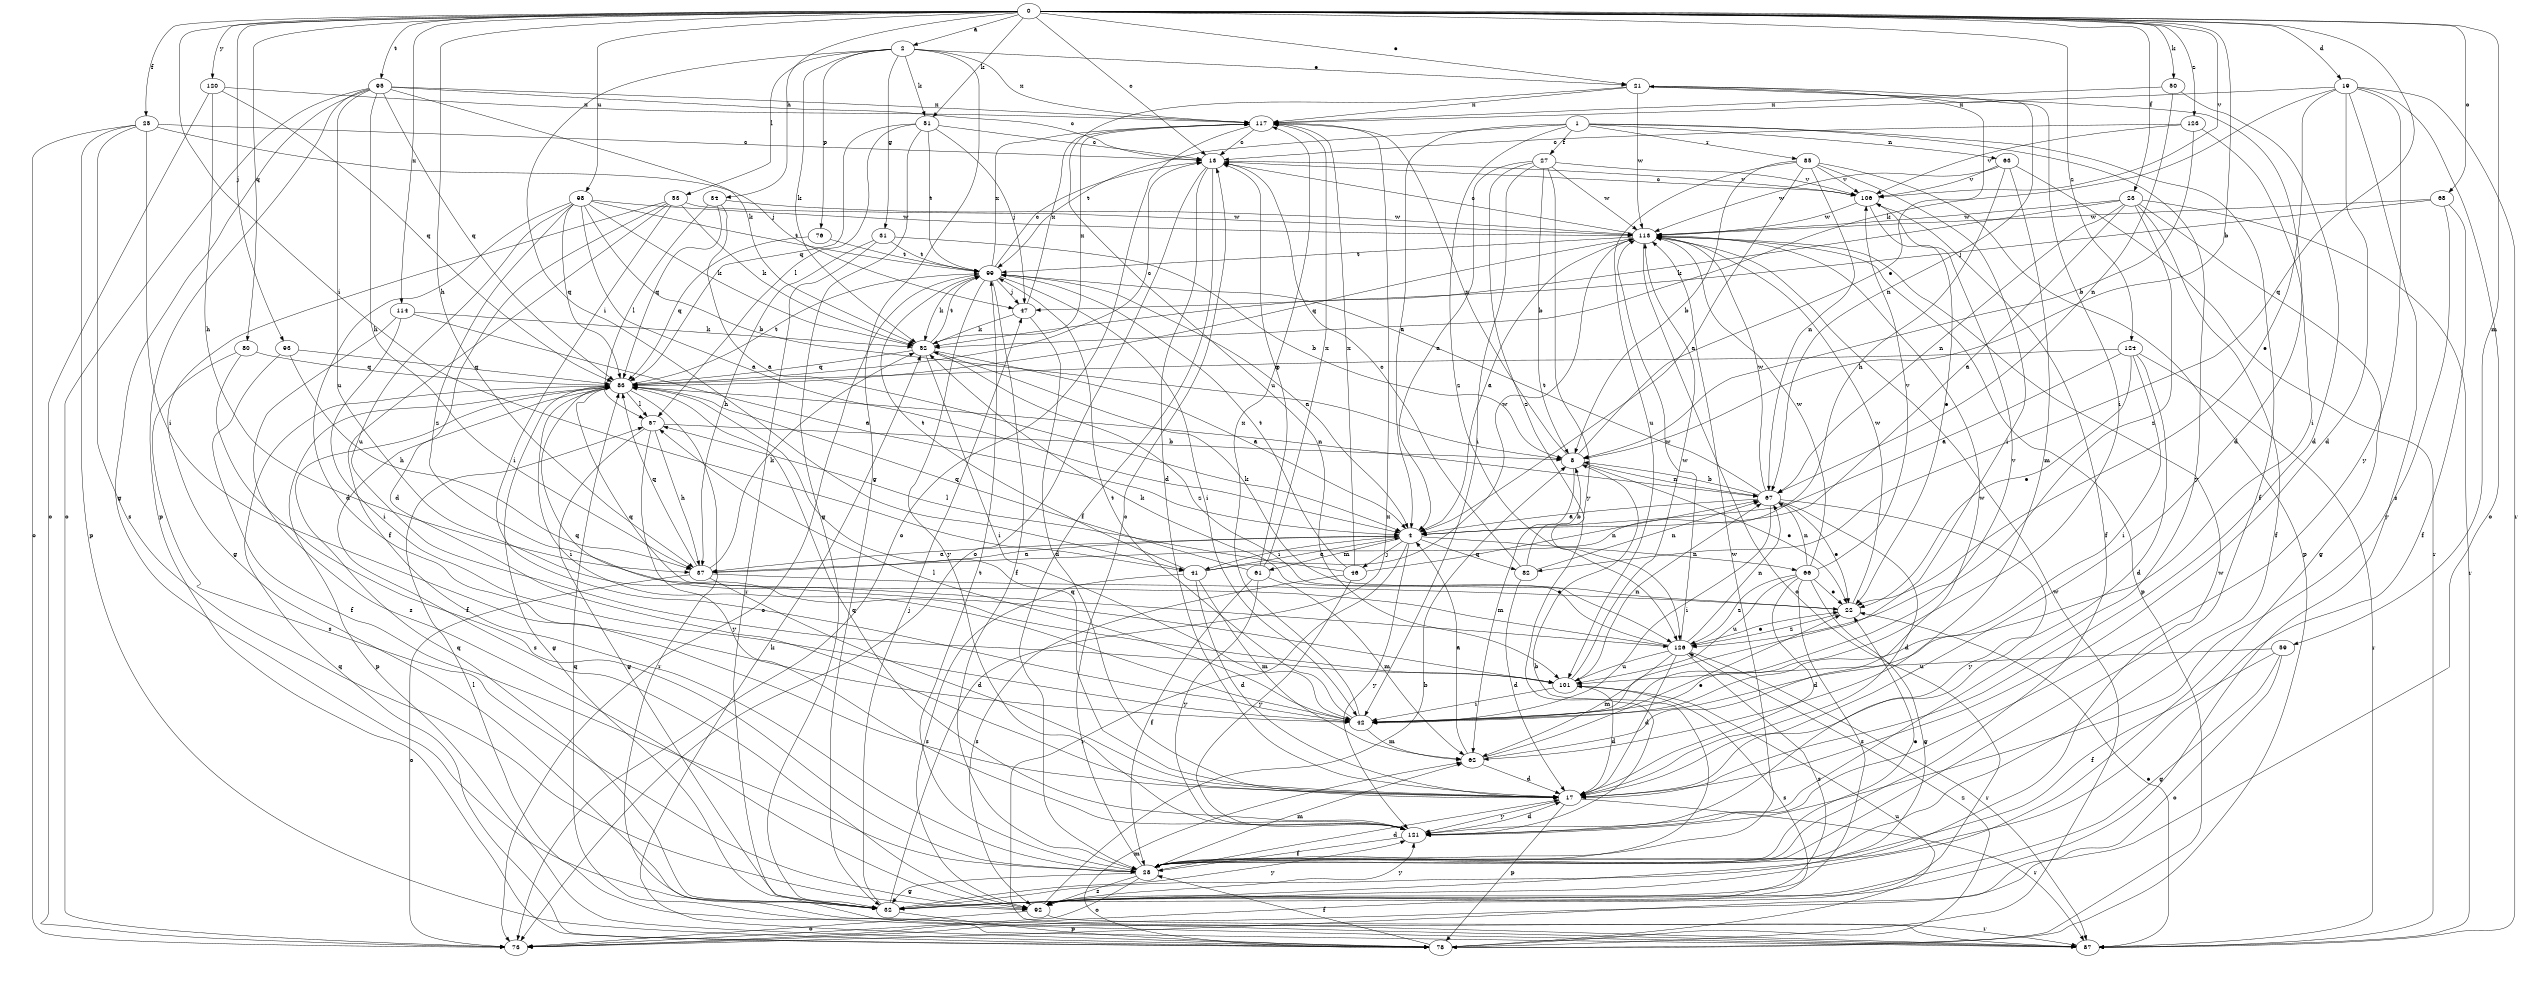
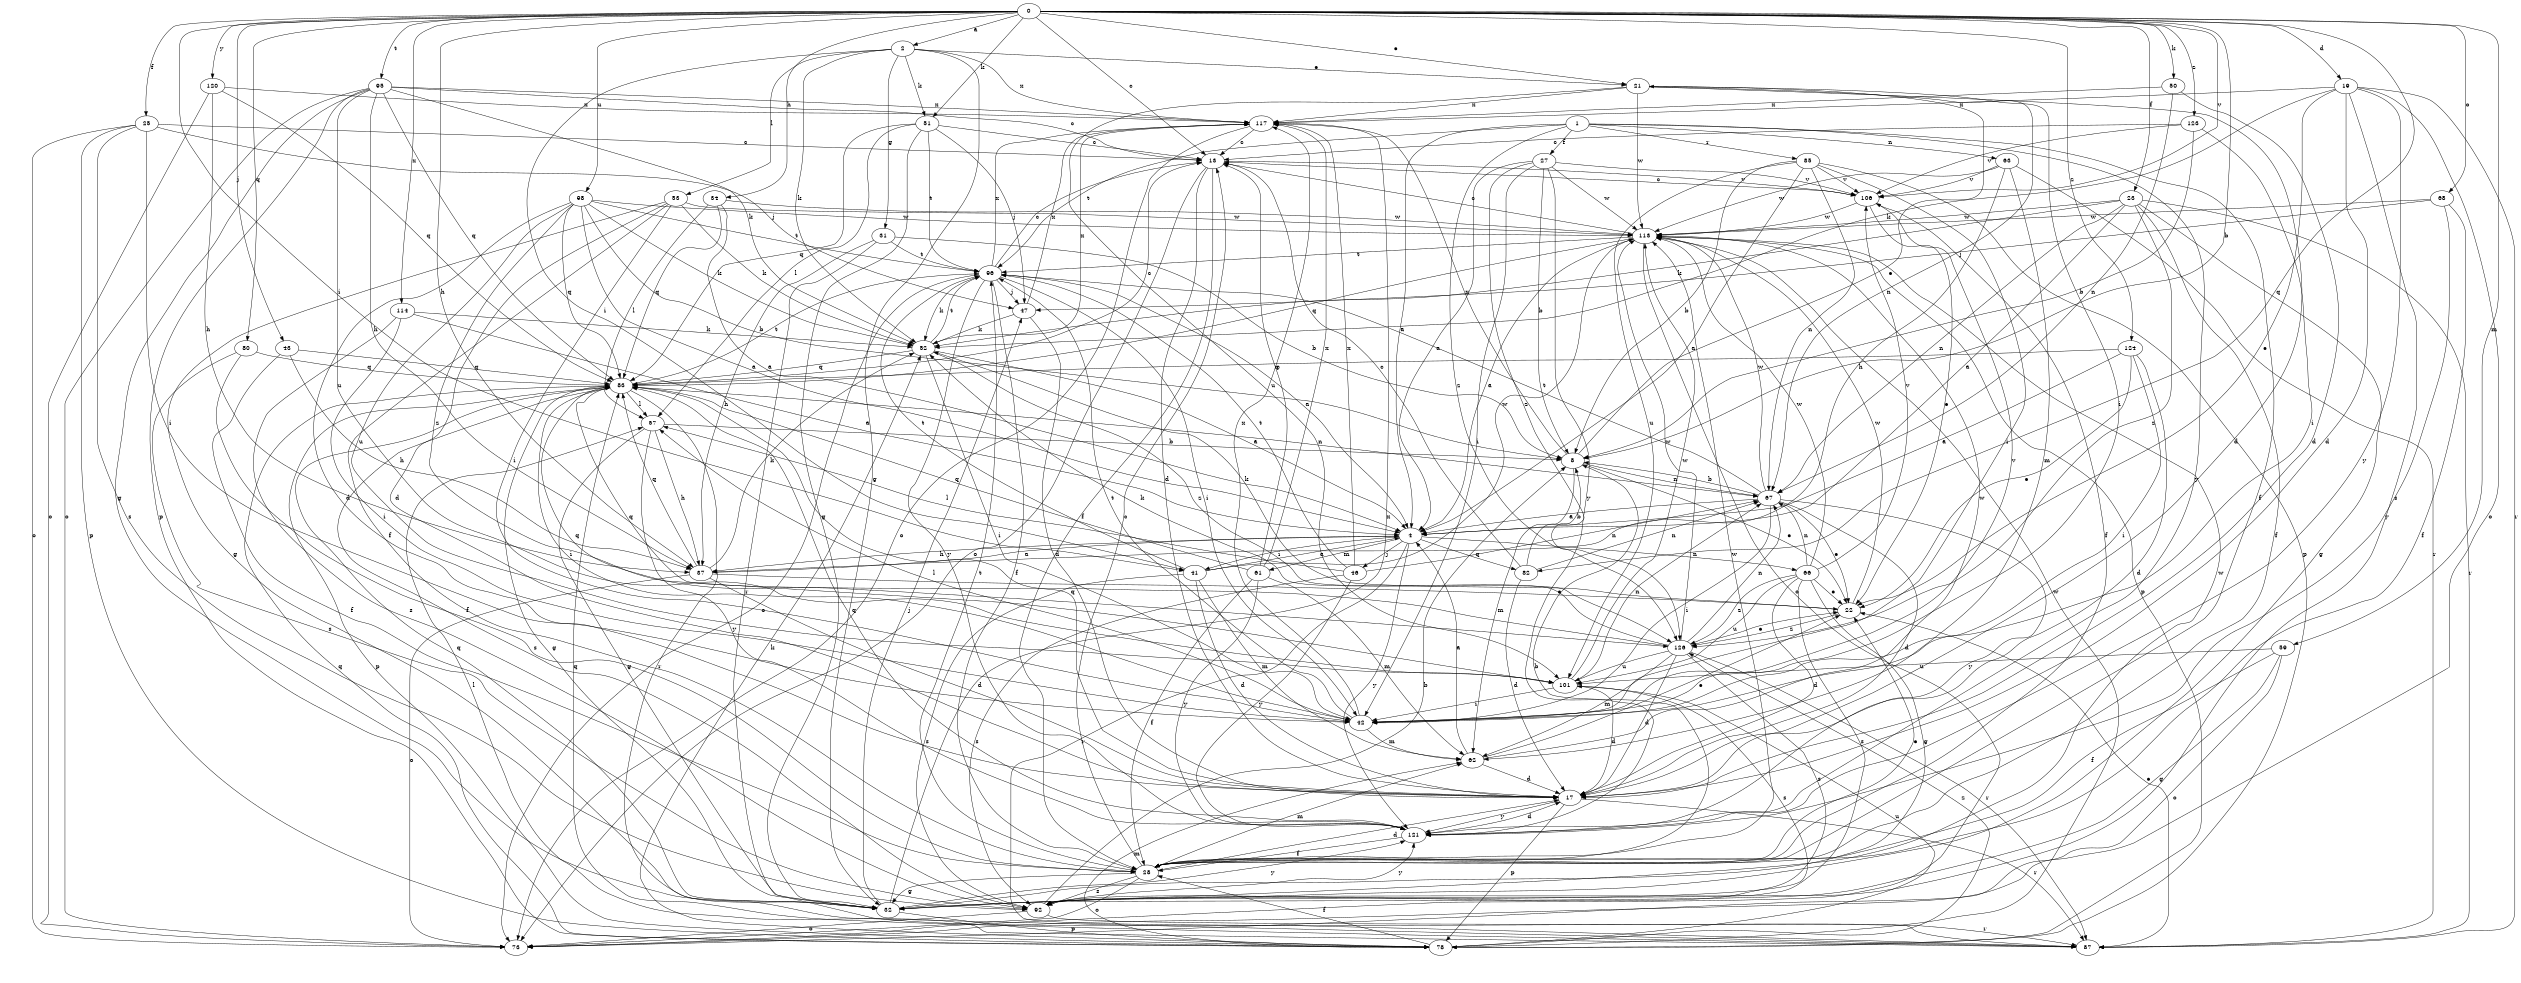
  strict digraph {
    0
    2
    8
    13
    n5 [label=19]
    21
    23
    25
    34
    37
    41
-   43 [label=93]
+   43
    50
    51
    59
    68
    80
    82
    95
    98
    106
    114
    120
    123
    124
    31
    32
    52
    53
-   76
    117
    22
    62
    67
    28
    17
    73
    121
    87
    92
    42
    101
    113
    4
    126
    78
    47
    83
    57
-   96 [label=99]
+   96
    1
    27
    63
    85
    46
    61
    66
    0 -> 2 [label=a]
    0 -> 8 [label=b]
    0 -> 13 [label=c]
    0 -> n5 [label=d]
    0 -> 21 [label=e]
    0 -> 23 [label=f]
    0 -> 25 [label=f]
    0 -> 34 [label=h]
    0 -> 37 [label=h]
    0 -> 41 [label=i]
    0 -> 43 [label=j]
    0 -> 50 [label=k]
    0 -> 51 [label=k]
    0 -> 59 [label=m]
    0 -> 68 [label=o]
    0 -> 80 [label=q]
    0 -> 82 [label=q]
    0 -> 95 [label=t]
    0 -> 98 [label=u]
    0 -> 106 [label=v]
    0 -> 114 [label=x]
    0 -> 120 [label=y]
    0 -> 123 [label=z]
    0 -> 124 [label=z]
    2 -> 21 [label=e]
    2 -> 41 [label=i]
    2 -> 51 [label=k]
    2 -> 31 [label=g]
    2 -> 32 [label=g]
    2 -> 52 [label=k]
    2 -> 53 [label=l]
-   2 -> 76 [label=p]
    2 -> 117 [label=x]
    8 -> 21 [label=e]
    8 -> 117 [label=x]
    8 -> 22 [label=e]
    8 -> 62 [label=m]
    8 -> 67 [label=n]
    13 -> 106 [label=v]
    13 -> 28 [label=f]
    13 -> 17 [label=d]
    13 -> 73 [label=o]
    n5 -> 52 [label=k]
    n5 -> 117 [label=x]
    n5 -> 22 [label=e]
    n5 -> 17 [label=d]
    n5 -> 73 [label=o]
    n5 -> 121 [label=y]
    n5 -> 87 [label=r]
    n5 -> 92 [label=s]
    21 -> 117 [label=x]
    21 -> 67 [label=n]
    21 -> 17 [label=d]
    21 -> 42 [label=i]
    21 -> 101 [label=u]
    21 -> 113 [label=w]
    23 -> 32 [label=g]
    23 -> 52 [label=k]
    23 -> 67 [label=n]
    23 -> 28 [label=f]
    23 -> 87 [label=r]
    23 -> 113 [label=w]
    23 -> 4 [label=a]
    23 -> 126 [label=z]
    25 -> 13 [label=c]
    25 -> 73 [label=o]
    25 -> 92 [label=s]
    25 -> 42 [label=i]
    25 -> 78 [label=p]
    25 -> 47 [label=j]
    34 -> 113 [label=w]
    34 -> 4 [label=a]
    34 -> 83 [label=q]
    34 -> 57 [label=l]
    37 -> 52 [label=k]
    37 -> 22 [label=e]
    37 -> 17 [label=d]
    37 -> 73 [label=o]
    37 -> 4 [label=a]
    37 -> 83 [label=q]
    41 -> 62 [label=m]
    41 -> 17 [label=d]
    41 -> 92 [label=s]
    41 -> 113 [label=w]
    41 -> 4 [label=a]
    41 -> 96 [label=t]
    43 -> 37 [label=h]
    43 -> 28 [label=f]
    43 -> 83 [label=q]
    50 -> 117 [label=x]
    50 -> 67 [label=n]
    50 -> 17 [label=d]
    51 -> 13 [label=c]
    51 -> 32 [label=g]
    51 -> 47 [label=j]
    51 -> 83 [label=q]
    51 -> 57 [label=l]
    51 -> 96 [label=t]
    59 -> 32 [label=g]
    59 -> 28 [label=f]
    59 -> 73 [label=o]
    59 -> 101 [label=u]
    68 -> 28 [label=f]
    68 -> 121 [label=y]
    68 -> 113 [label=w]
    68 -> 47 [label=j]
    80 -> 28 [label=f]
    80 -> 92 [label=s]
    80 -> 83 [label=q]
    82 -> 8 [label=b]
    82 -> 13 [label=c]
    82 -> 67 [label=n]
    82 -> 17 [label=d]
    95 -> 13 [label=c]
    95 -> 37 [label=h]
    95 -> 32 [label=g]
    95 -> 52 [label=k]
    95 -> 117 [label=x]
    95 -> 73 [label=o]
    95 -> 101 [label=u]
    95 -> 78 [label=p]
    95 -> 83 [label=q]
    98 -> 8 [label=b]
    98 -> 52 [label=k]
    98 -> 17 [label=d]
    98 -> 101 [label=u]
    98 -> 113 [label=w]
    98 -> 4 [label=a]
    98 -> 126 [label=z]
    98 -> 83 [label=q]
    98 -> 96 [label=t]
    106 -> 13 [label=c]
    106 -> 22 [label=e]
    106 -> 28 [label=f]
    106 -> 113 [label=w]
    114 -> 52 [label=k]
    114 -> 92 [label=s]
    114 -> 42 [label=i]
    114 -> 4 [label=a]
    120 -> 37 [label=h]
    120 -> 117 [label=x]
    120 -> 73 [label=o]
    120 -> 83 [label=q]
    123 -> 8 [label=b]
    123 -> 13 [label=c]
    123 -> 106 [label=v]
    123 -> 42 [label=i]
    124 -> 22 [label=e]
    124 -> 17 [label=d]
-   124 -> 87 [label=r]
    124 -> 42 [label=i]
    124 -> 4 [label=a]
    124 -> 83 [label=q]
    31 -> 8 [label=b]
    31 -> 37 [label=h]
    31 -> 87 [label=r]
    31 -> 96 [label=t]
    32 -> 117 [label=x]
    32 -> 121 [label=y]
    32 -> 113 [label=w]
    32 -> 78 [label=p]
    32 -> 47 [label=j]
    32 -> 83 [label=q]
    52 -> 117 [label=x]
    52 -> 42 [label=i]
    52 -> 4 [label=a]
    52 -> 126 [label=z]
    52 -> 83 [label=q]
    52 -> 96 [label=t]
    53 -> 32 [label=g]
    53 -> 52 [label=k]
    53 -> 28 [label=f]
    53 -> 17 [label=d]
    53 -> 42 [label=i]
    53 -> 113 [label=w]
-   76 -> 83 [label=q]
-   76 -> 96 [label=t]
    117 -> 13 [label=c]
    117 -> 73 [label=o]
    22 -> 52 [label=k]
    22 -> 113 [label=w]
    22 -> 126 [label=z]
    62 -> 22 [label=e]
    62 -> 17 [label=d]
    62 -> 113 [label=w]
    62 -> 4 [label=a]
    67 -> 8 [label=b]
    67 -> 22 [label=e]
    67 -> 17 [label=d]
    67 -> 121 [label=y]
    67 -> 42 [label=i]
    67 -> 113 [label=w]
    67 -> 4 [label=a]
    67 -> 96 [label=t]
    28 -> 8 [label=b]
    28 -> 13 [label=c]
    28 -> 32 [label=g]
    28 -> 22 [label=e]
    28 -> 62 [label=m]
    28 -> 17 [label=d]
    28 -> 73 [label=o]
    28 -> 92 [label=s]
    28 -> 113 [label=w]
    28 -> 96 [label=t]
    17 -> 121 [label=y]
    17 -> 87 [label=r]
    17 -> 78 [label=p]
    17 -> 83 [label=q]
    121 -> 28 [label=f]
    121 -> 17 [label=d]
    121 -> 83 [label=q]
    87 -> 22 [label=e]
    87 -> 83 [label=q]
    87 -> 57 [label=l]
    92 -> 8 [label=b]
    92 -> 73 [label=o]
    92 -> 121 [label=y]
    92 -> 87 [label=r]
    42 -> 106 [label=v]
    42 -> 117 [label=x]
    42 -> 62 [label=m]
    42 -> 57 [label=l]
    42 -> 96 [label=t]
    101 -> 67 [label=n]
    101 -> 17 [label=d]
    101 -> 92 [label=s]
    101 -> 42 [label=i]
    101 -> 113 [label=w]
    101 -> 83 [label=q]
    113 -> 13 [label=c]
    113 -> 73 [label=o]
    113 -> 4 [label=a]
    113 -> 78 [label=p]
    113 -> 83 [label=q]
    113 -> 96 [label=t]
-   4 -> 37 [label=a]
+   4 -> 37 [label=h]
    4 -> 41 [label=i]
    4 -> 82 [label=q]
    4 -> 121 [label=y]
    4 -> 87 [label=r]
    4 -> 46 [label=j]
    4 -> 61 [label=m]
    4 -> 66 [label=n]
    126 -> 52 [label=k]
    126 -> 22 [label=e]
    126 -> 62 [label=m]
    126 -> 67 [label=n]
    126 -> 17 [label=d]
    126 -> 87 [label=r]
    126 -> 92 [label=s]
    126 -> 101 [label=u]
    126 -> 113 [label=w]
    126 -> 83 [label=q]
    78 -> 52 [label=k]
    78 -> 62 [label=m]
    78 -> 28 [label=f]
    78 -> 101 [label=u]
    78 -> 113 [label=w]
    78 -> 126 [label=z]
    78 -> 83 [label=q]
    47 -> 52 [label=k]
    47 -> 117 [label=x]
    47 -> 17 [label=d]
    83 -> 13 [label=c]
    83 -> 32 [label=g]
    83 -> 67 [label=n]
    83 -> 87 [label=r]
    83 -> 92 [label=s]
    83 -> 42 [label=i]
    83 -> 78 [label=p]
    83 -> 57 [label=l]
    83 -> 96 [label=t]
    57 -> 8 [label=b]
    57 -> 37 [label=h]
    57 -> 32 [label=g]
    57 -> 121 [label=y]
    96 -> 13 [label=c]
    96 -> 52 [label=k]
    96 -> 117 [label=x]
    96 -> 28 [label=f]
    96 -> 73 [label=o]
    96 -> 121 [label=y]
    96 -> 42 [label=i]
    96 -> 4 [label=a]
    96 -> 47 [label=j]
    1 -> 28 [label=f]
    1 -> 121 [label=y]
    1 -> 4 [label=a]
    1 -> 126 [label=z]
    1 -> 96 [label=t]
    1 -> 27 [label=f]
    1 -> 63 [label=n]
    1 -> 85 [label=r]
    27 -> 8 [label=b]
    27 -> 106 [label=v]
    27 -> 121 [label=y]
    27 -> 42 [label=i]
    27 -> 113 [label=w]
    27 -> 4 [label=a]
    27 -> 126 [label=z]
    63 -> 37 [label=h]
    63 -> 106 [label=v]
    63 -> 62 [label=m]
    63 -> 87 [label=r]
    63 -> 113 [label=w]
    85 -> 8 [label=b]
    85 -> 106 [label=v]
    85 -> 67 [label=n]
    85 -> 42 [label=i]
    85 -> 101 [label=u]
    85 -> 4 [label=a]
    85 -> 78 [label=p]
    46 -> 117 [label=x]
    46 -> 67 [label=n]
    46 -> 121 [label=y]
    46 -> 92 [label=s]
    46 -> 57 [label=l]
    46 -> 96 [label=t]
    61 -> 13 [label=c]
    61 -> 117 [label=x]
    61 -> 62 [label=m]
    61 -> 28 [label=f]
    61 -> 121 [label=y]
    61 -> 83 [label=q]
    66 -> 106 [label=v]
    66 -> 32 [label=g]
    66 -> 22 [label=e]
    66 -> 67 [label=n]
    66 -> 17 [label=d]
    66 -> 92 [label=s]
    66 -> 101 [label=u]
    66 -> 113 [label=w]
    66 -> 126 [label=z]
  }
